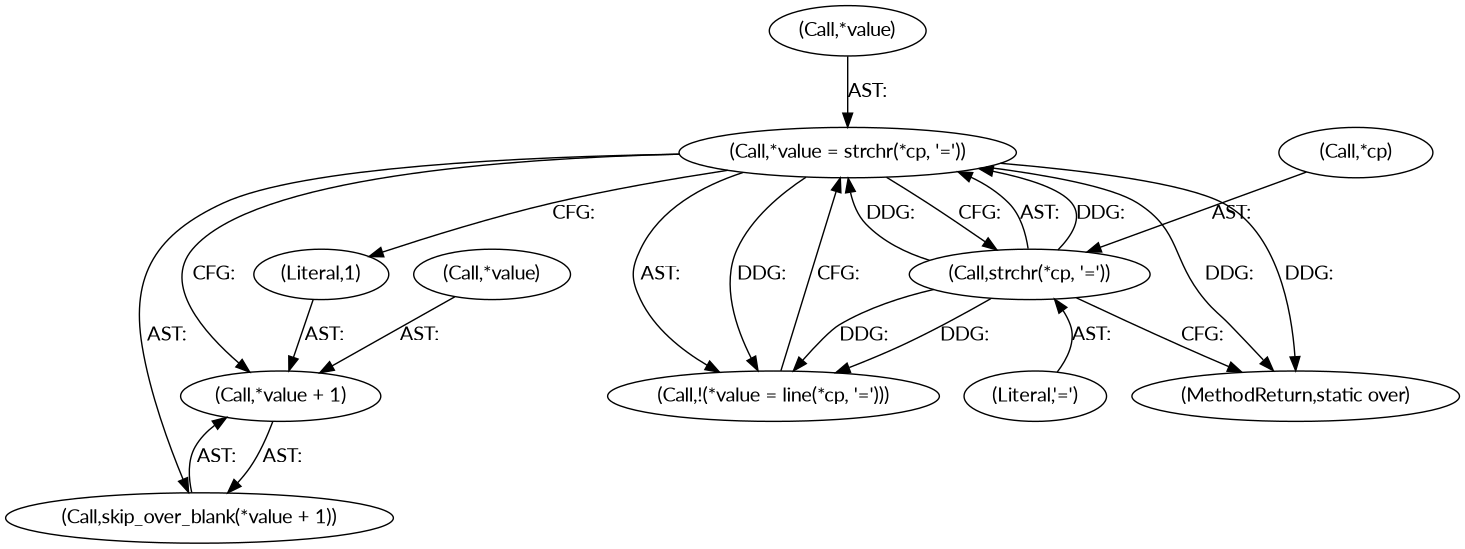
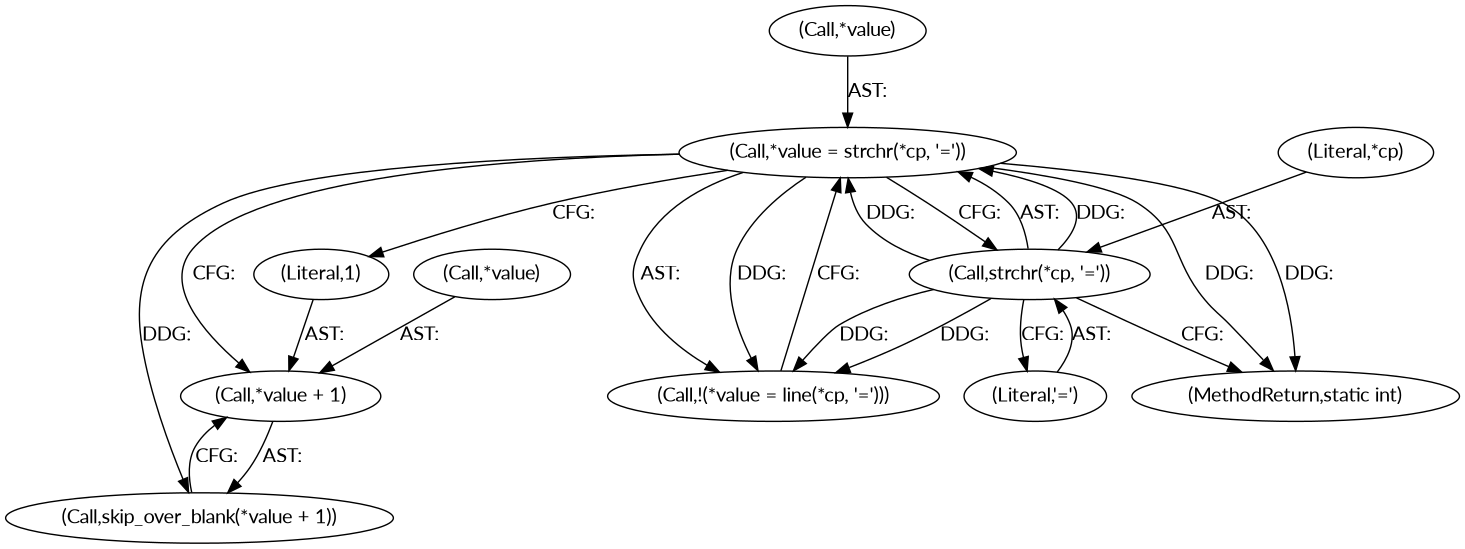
  digraph {
    fontname=Lato
    node [fontname=Lato]
    edge [fontname=Lato]
    n1 [label="(Call,*value + 1)"]
    n2 [label="(Call,skip_over_blank(*value + 1))"]
    n3 [label="(Literal,1)"]
    n4 [label="(Call,*value = strchr(*cp, '='))"]
    n5 [label="(Call,strchr(*cp, '='))"]
    n6 [label="(Call,!(*value = line(*cp, '=')))"]
-   n7 [label="(MethodReturn,static over)"]
+   n7 [label="(MethodReturn,static int)"]
    n8 [label="(Literal,'=')"]
    n9 [label="(Call,*value)"]
-   n10 [label="(Call,*cp)"]
+   n10 [label="(Literal,*cp)"]
    n11 [label="(Call,*value)"]
    n1 -> n2 [label="AST: "]
-   n2 -> n1 [label="AST: "]
+   n2 -> n1 [label="CFG: "]
    n3 -> n1 [label="AST: "]
    n4 -> n1 [label="CFG: "]
-   n4 -> n2 [label="AST: "]
+   n4 -> n2 [label="DDG: "]
    n4 -> n3 [label="CFG: "]
    n4 -> n5 [label="CFG: "]
    n4 -> n6 [label="AST: "]
    n4 -> n6 [label="DDG: "]
    n4 -> n7 [label="DDG: "]
    n4 -> n7 [label="DDG: "]
    n5 -> n4 [label="AST: "]
    n5 -> n4 [label="DDG: "]
    n5 -> n4 [label="DDG: "]
    n5 -> n6 [label="DDG: "]
    n5 -> n6 [label="DDG: "]
    n5 -> n7 [label="CFG: "]
+   n5 -> n8 [label="CFG: "]
    n6 -> n4 [label="CFG: "]
    n8 -> n5 [label="AST: "]
    n9 -> n4 [label="AST: "]
    n10 -> n5 [label="AST: "]
    n11 -> n1 [label="AST: "]
  }
